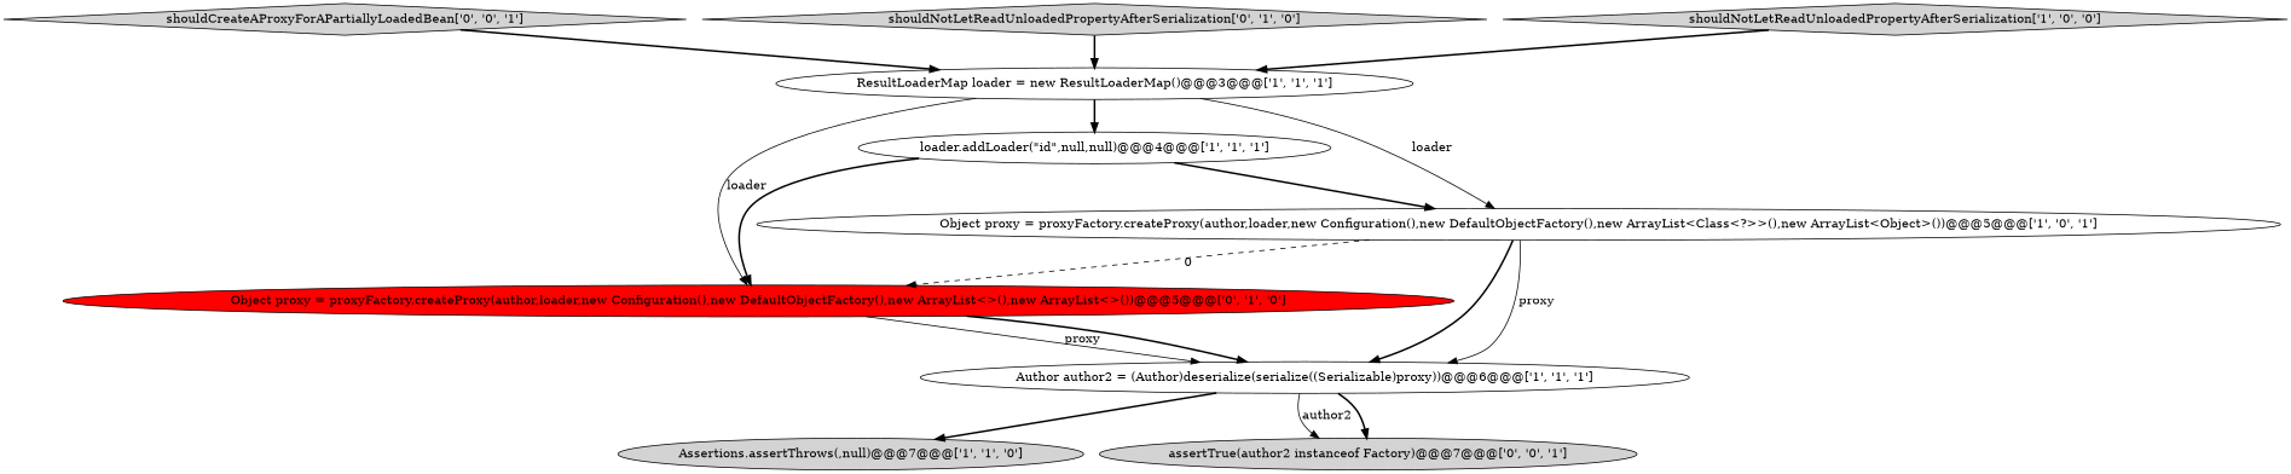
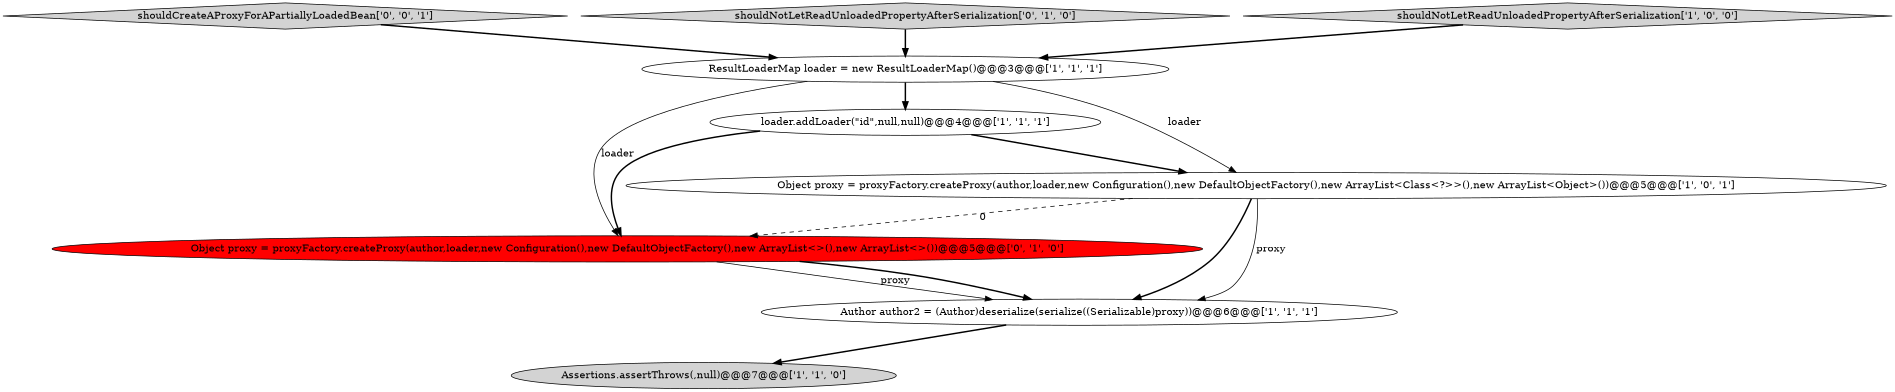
  digraph {
    node [fillcolor=lightgray shape=ellipse style=filled]
    edge [style=bold]
    n1 [fillcolor=white label="ResultLoaderMap loader = new ResultLoaderMap()@@@3@@@['1', '1', '1']"]
    n2 [fillcolor=white label="loader.addLoader(\"id\",null,null)@@@4@@@['1', '1', '1']"]
    n3 [fillcolor=red label="Object proxy = proxyFactory.createProxy(author,loader,new Configuration(),new DefaultObjectFactory(),new ArrayList<>(),new ArrayList<>())@@@5@@@['0', '1', '0']"]
    n4 [fillcolor=white label="Object proxy = proxyFactory.createProxy(author,loader,new Configuration(),new DefaultObjectFactory(),new ArrayList<Class<?>>(),new ArrayList<Object>())@@@5@@@['1', '0', '1']"]
    n5 [label="shouldCreateAProxyForAPartiallyLoadedBean['0', '0', '1']" shape=diamond]
    n6 [fillcolor=white label="Author author2 = (Author)deserialize(serialize((Serializable)proxy))@@@6@@@['1', '1', '1']"]
    n7 [label="Assertions.assertThrows(,null)@@@7@@@['1', '1', '0']"]
-   n8 [label="assertTrue(author2 instanceof Factory)@@@7@@@['0', '0', '1']"]
    n9 [label="shouldNotLetReadUnloadedPropertyAfterSerialization['0', '1', '0']" shape=diamond]
    n10 [label="shouldNotLetReadUnloadedPropertyAfterSerialization['1', '0', '0']" shape=diamond]
    n1 -> n2
    n1 -> n3 [label=loader style=solid]
    n1 -> n4 [label=loader style=solid]
    n2 -> n3
    n2 -> n4
    n3 -> n6 [label=proxy style=solid]
    n3 -> n6
    n4 -> n3 [label=0 style=dashed]
    n4 -> n6 [label=proxy style=solid]
    n4 -> n6
    n5 -> n1
    n6 -> n7
-   n6 -> n8
-   n6 -> n8 [label=author2 style=solid]
    n9 -> n1
    n10 -> n1
  }
